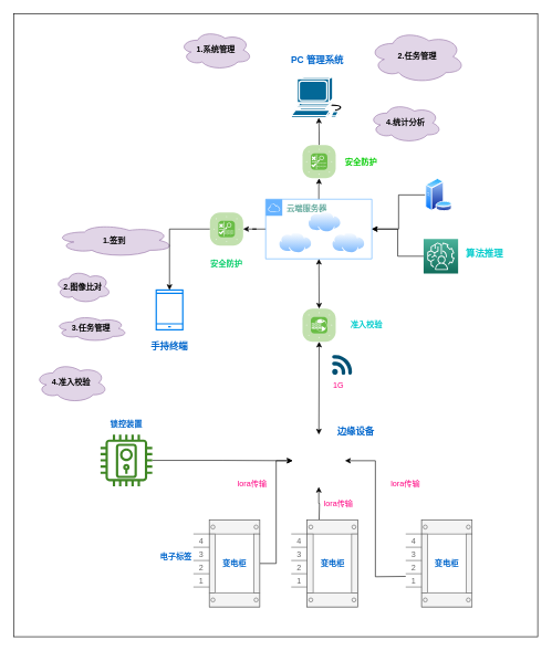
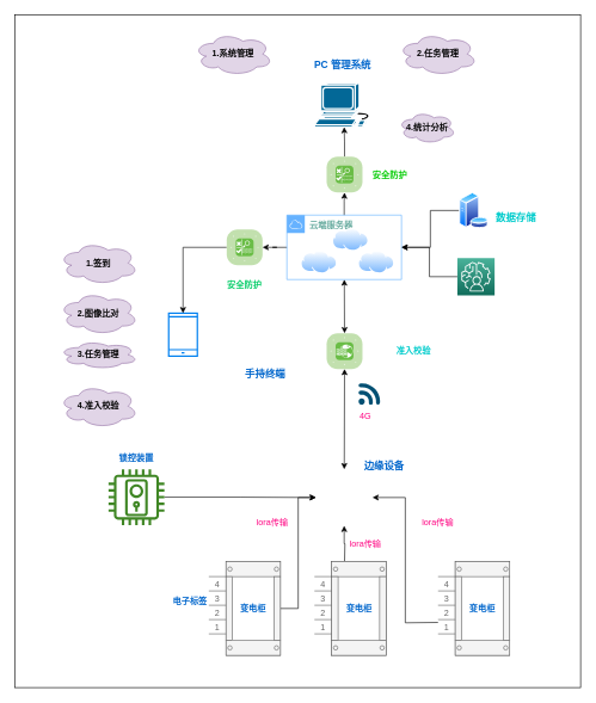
  <mxCell id="0" />
  <mxCell id="1" parent="0" />
  <mxCell id="2" value="" style="rounded=0;whiteSpace=wrap;html=1;fontSize=14;" parent="1" vertex="1"><mxGeometry x="20" y="20" width="790" height="940" as="geometry" /></mxCell>
  <mxCell id="3" style="edgeStyle=orthogonalEdgeStyle;rounded=0;orthogonalLoop=1;jettySize=auto;html=1;entryX=0;entryY=0.5;entryDx=0;entryDy=0;" parent="1" source="4" target="12" edge="1"><mxGeometry relative="1" as="geometry" /></mxCell>
  <mxCell id="4" value="" style="strokeColor=#666666;html=1;verticalLabelPosition=bottom;labelBackgroundColor=#ffffff;verticalAlign=top;outlineConnect=0;shadow=0;dashed=0;shape=mxgraph.rackGeneral.container;fillColor2=#f4f4f4;container=1;collapsible=0;childLayout=rack;allowGaps=1;marginLeft=33;marginRight=9;marginTop=21;marginBottom=22;textColor=#666666;numDisp=ascend;" parent="1" vertex="1"><mxGeometry x="291" y="784" width="100" height="131" as="geometry" /></mxCell>
  <mxCell id="5" value="变电柜" style="text;html=1;strokeColor=none;fillColor=none;align=center;verticalAlign=middle;whiteSpace=wrap;rounded=0;fontStyle=1;fontColor=#0066CC;" parent="4" vertex="1"><mxGeometry x="33" y="50.5" width="58" height="30" as="geometry" /></mxCell>
  <mxCell id="6" style="edgeStyle=orthogonalEdgeStyle;rounded=0;orthogonalLoop=1;jettySize=auto;html=1;" parent="1" source="7" target="12" edge="1"><mxGeometry relative="1" as="geometry" /></mxCell>
  <mxCell id="7" value="" style="sketch=0;outlineConnect=0;fontColor=#232F3E;gradientColor=none;fillColor=#3F8624;strokeColor=none;dashed=0;verticalLabelPosition=bottom;verticalAlign=top;align=center;html=1;fontSize=12;fontStyle=0;aspect=fixed;pointerEvents=1;shape=mxgraph.aws4.door_lock;" parent="1" vertex="1"><mxGeometry x="151" y="655" width="78" height="78" as="geometry" /></mxCell>
  <mxCell id="8" value="锁控装置" style="text;html=1;strokeColor=none;fillColor=none;align=center;verticalAlign=middle;whiteSpace=wrap;rounded=0;fontStyle=1;fontColor=#0066CC;" parent="1" vertex="1"><mxGeometry x="160" y="625" width="60" height="30" as="geometry" /></mxCell>
  <mxCell id="9" style="edgeStyle=orthogonalEdgeStyle;rounded=0;orthogonalLoop=1;jettySize=auto;html=1;" parent="1" target="12" edge="1"><mxGeometry relative="1" as="geometry"><mxPoint x="480.5" y="784" as="sourcePoint" /></mxGeometry></mxCell>
  <mxCell id="10" style="edgeStyle=orthogonalEdgeStyle;rounded=0;orthogonalLoop=1;jettySize=auto;html=1;entryX=1;entryY=0.5;entryDx=0;entryDy=0;" parent="1" target="12" edge="1"><mxGeometry relative="1" as="geometry"><mxPoint x="611" y="869" as="sourcePoint" /></mxGeometry></mxCell>
  <mxCell id="11" value="电子标签" style="text;html=1;strokeColor=none;fillColor=none;align=center;verticalAlign=middle;whiteSpace=wrap;rounded=0;fontStyle=1;fontColor=#0066CC;" parent="1" vertex="1"><mxGeometry x="235" y="825" width="60" height="30" as="geometry" /></mxCell>
  <mxCell id="12" value="" style="shape=image;html=1;verticalAlign=top;verticalLabelPosition=bottom;labelBackgroundColor=#ffffff;imageAspect=0;aspect=fixed;image=https://cdn1.iconfinder.com/data/icons/nuvola2/128x128/apps/kcmpci.png" parent="1" vertex="1"><mxGeometry x="440.5" y="655" width="79" height="79" as="geometry" /></mxCell>
  <mxCell id="13" value="" style="points=[[0.005,0.09,0],[0.08,0,0],[0.76,0.25,0],[1,0.92,0],[0.91,0.995,0],[0.57,0.995,0],[0.045,0.955,0],[0.005,0.43,0]];verticalLabelPosition=bottom;sketch=0;html=1;verticalAlign=top;aspect=fixed;align=center;pointerEvents=1;shape=mxgraph.cisco19.3g_4g_indicator;fillColor=#005073;strokeColor=none;" parent="1" vertex="1"><mxGeometry x="500" y="535" width="30" height="30" as="geometry" /></mxCell>
  <mxCell id="14" value="" style="edgeStyle=orthogonalEdgeStyle;rounded=0;orthogonalLoop=1;jettySize=auto;html=1;" parent="1" source="16" target="40" edge="1"><mxGeometry relative="1" as="geometry" /></mxCell>
  <mxCell id="15" value="" style="edgeStyle=orthogonalEdgeStyle;rounded=0;orthogonalLoop=1;jettySize=auto;html=1;" parent="1" source="16" target="42" edge="1"><mxGeometry relative="1" as="geometry" /></mxCell>
  <mxCell id="16" value="&lt;b&gt;&lt;font color=&quot;#67ab9f&quot;&gt;云端服务器&lt;/font&gt;&lt;/b&gt;" style="sketch=0;outlineConnect=0;gradientColor=none;html=1;whiteSpace=wrap;fontSize=12;fontStyle=0;shape=mxgraph.aws4.group;grIcon=mxgraph.aws4.group_aws_cloud;strokeColor=#66B2FF;fillColor=none;verticalAlign=top;align=left;spacingLeft=30;fontColor=#AAB7B8;dashed=0;" parent="1" vertex="1"><mxGeometry x="400" y="300" width="160" height="90" as="geometry" /></mxCell>
  <mxCell id="17" value="" style="aspect=fixed;perimeter=ellipsePerimeter;html=1;align=center;shadow=0;dashed=0;spacingTop=3;image;image=img/lib/active_directory/internet_cloud.svg;" parent="1" vertex="1"><mxGeometry x="420" y="350" width="50" height="31.5" as="geometry" /></mxCell>
  <mxCell id="18" value="" style="aspect=fixed;perimeter=ellipsePerimeter;html=1;align=center;shadow=0;dashed=0;spacingTop=3;image;image=img/lib/active_directory/internet_cloud.svg;" parent="1" vertex="1"><mxGeometry x="464" y="318.5" width="50" height="31.5" as="geometry" /></mxCell>
- <mxCell id="19" value="1G" style="text;html=1;strokeColor=none;fillColor=none;align=center;verticalAlign=middle;whiteSpace=wrap;rounded=0;fontColor=#FF0080;" parent="1" vertex="1"><mxGeometry x="480" y="567" width="60" height="30" as="geometry" /></mxCell>
+ <mxCell id="19" value="4G" style="text;html=1;strokeColor=none;fillColor=none;align=center;verticalAlign=middle;whiteSpace=wrap;rounded=0;fontColor=#FF0080;" parent="1" vertex="1"><mxGeometry x="480" y="567" width="60" height="30" as="geometry" /></mxCell>
  <mxCell id="20" value="" style="html=1;verticalLabelPosition=bottom;align=center;labelBackgroundColor=#ffffff;verticalAlign=top;strokeWidth=2;strokeColor=#0080F0;shadow=0;dashed=0;shape=mxgraph.ios7.icons.smartphone;" parent="1" vertex="1"><mxGeometry x="235" y="437" width="40" height="60" as="geometry" /></mxCell>
- <mxCell id="21" value="手持终端" style="text;html=1;strokeColor=none;fillColor=none;align=center;verticalAlign=middle;whiteSpace=wrap;rounded=0;fontStyle=1;fontSize=14;fontColor=#0066CC;" parent="1" vertex="1"><mxGeometry x="225" y="507" width="60" height="30" as="geometry" /></mxCell>
+ <mxCell id="21" value="手持终端" style="text;html=1;strokeColor=none;fillColor=none;align=center;verticalAlign=middle;whiteSpace=wrap;rounded=0;fontStyle=1;fontSize=14;fontColor=#0066CC;" parent="1" vertex="1"><mxGeometry x="340" y="507" width="60" height="30" as="geometry" /></mxCell>
  <mxCell id="22" value="" style="shape=mxgraph.cisco.computers_and_peripherals.workstation;html=1;pointerEvents=1;dashed=0;fillColor=#036897;strokeColor=#ffffff;strokeWidth=2;verticalLabelPosition=bottom;verticalAlign=top;align=center;outlineConnect=0;" parent="1" vertex="1"><mxGeometry x="438.5" y="115" width="83" height="62" as="geometry" /></mxCell>
  <mxCell id="23" value="PC 管理系统" style="text;html=1;strokeColor=none;fillColor=none;align=center;verticalAlign=middle;whiteSpace=wrap;rounded=0;fontStyle=1;fontSize=14;fontColor=#0066CC;" parent="1" vertex="1"><mxGeometry x="434" y="75" width="87.5" height="30" as="geometry" /></mxCell>
  <mxCell id="24" value="1.系统管理" style="ellipse;shape=cloud;whiteSpace=wrap;html=1;strokeColor=#9673a6;fontStyle=1;fillColor=#e1d5e7;" parent="1" vertex="1"><mxGeometry x="270" y="45" width="110" height="60" as="geometry" /></mxCell>
- <mxCell id="25" value="2.任务管理" style="ellipse;shape=cloud;whiteSpace=wrap;html=1;strokeColor=#9673a6;fontStyle=1;fillColor=#e1d5e7;" parent="1" vertex="1"><mxGeometry x="555.5" y="45" width="145" height="80" as="geometry" /></mxCell>
- <mxCell id="26" value="4.统计分析" style="ellipse;shape=cloud;whiteSpace=wrap;html=1;strokeColor=#9673a6;fontStyle=1;fillColor=#e1d5e7;" parent="1" vertex="1"><mxGeometry x="555.5" y="155" width="110" height="60" as="geometry" /></mxCell>
- <mxCell id="27" value="1.签到" style="ellipse;shape=cloud;whiteSpace=wrap;html=1;strokeColor=#9673a6;fontStyle=1;fillColor=#e1d5e7;" parent="1" vertex="1"><mxGeometry x="82" y="337" width="180" height="50" as="geometry" /></mxCell>
- <mxCell id="28" value="2.图像比对" style="ellipse;shape=cloud;whiteSpace=wrap;html=1;strokeColor=#9673a6;fontStyle=1;fillColor=#e1d5e7;" parent="1" vertex="1"><mxGeometry x="82" y="407" width="85" height="50" as="geometry" /></mxCell>
+ <mxCell id="25" value="2.任务管理" style="ellipse;shape=cloud;whiteSpace=wrap;html=1;strokeColor=#9673a6;fontStyle=1;fillColor=#e1d5e7;" parent="1" vertex="1"><mxGeometry x="555.5" y="45" width="110" height="60" as="geometry" /></mxCell>
+ <mxCell id="26" value="4.统计分析" style="ellipse;shape=cloud;whiteSpace=wrap;html=1;strokeColor=#9673a6;fontStyle=1;fillColor=#e1d5e7;" parent="1" vertex="1"><mxGeometry x="555.5" y="155" width="80" height="45" as="geometry" /></mxCell>
+ <mxCell id="27" value="1.签到" style="ellipse;shape=cloud;whiteSpace=wrap;html=1;strokeColor=#9673a6;fontStyle=1;fillColor=#e1d5e7;" parent="1" vertex="1"><mxGeometry x="82" y="337" width="110" height="60" as="geometry" /></mxCell>
+ <mxCell id="28" value="2.图像比对" style="ellipse;shape=cloud;whiteSpace=wrap;html=1;strokeColor=#9673a6;fontStyle=1;fillColor=#e1d5e7;" parent="1" vertex="1"><mxGeometry x="82" y="407" width="110" height="60" as="geometry" /></mxCell>
  <mxCell id="29" value="3.任务管理" style="ellipse;shape=cloud;whiteSpace=wrap;html=1;strokeColor=#9673a6;fontStyle=1;fillColor=#e1d5e7;" parent="1" vertex="1"><mxGeometry x="82" y="475" width="110" height="40" as="geometry" /></mxCell>
  <mxCell id="30" value="" style="aspect=fixed;perimeter=ellipsePerimeter;html=1;align=center;shadow=0;dashed=0;spacingTop=3;image;image=img/lib/active_directory/internet_cloud.svg;" parent="1" vertex="1"><mxGeometry x="500" y="350" width="50" height="31.5" as="geometry" /></mxCell>
- <mxCell id="31" value="4.准入校验" style="ellipse;shape=cloud;whiteSpace=wrap;html=1;strokeColor=#9673a6;fontStyle=1;fillColor=#e1d5e7;" parent="1" vertex="1"><mxGeometry x="52" y="547" width="110" height="60" as="geometry" /></mxCell>
+ <mxCell id="31" value="4.准入校验" style="ellipse;shape=cloud;whiteSpace=wrap;html=1;strokeColor=#9673a6;fontStyle=1;fillColor=#e1d5e7;" parent="1" vertex="1"><mxGeometry x="82" y="537" width="110" height="60" as="geometry" /></mxCell>
  <mxCell id="32" style="edgeStyle=orthogonalEdgeStyle;rounded=0;orthogonalLoop=1;jettySize=auto;html=1;fontSize=14;fontColor=#0066CC;" edge="1" parent="1" source="33" target="16"><mxGeometry relative="1" as="geometry" /></mxCell>
  <mxCell id="33" value="" style="aspect=fixed;perimeter=ellipsePerimeter;html=1;align=center;shadow=0;dashed=0;spacingTop=3;image;image=img/lib/active_directory/database_server.svg;strokeColor=#66B2FF;" parent="1" vertex="1"><mxGeometry x="640.5" y="268.5" width="41" height="50" as="geometry" /></mxCell>
  <mxCell id="34" style="edgeStyle=orthogonalEdgeStyle;rounded=0;orthogonalLoop=1;jettySize=auto;html=1;fontSize=14;fontColor=#0066CC;" edge="1" parent="1" source="35" target="16"><mxGeometry relative="1" as="geometry" /></mxCell>
  <mxCell id="35" value="" style="sketch=0;points=[[0,0,0],[0.25,0,0],[0.5,0,0],[0.75,0,0],[1,0,0],[0,1,0],[0.25,1,0],[0.5,1,0],[0.75,1,0],[1,1,0],[0,0.25,0],[0,0.5,0],[0,0.75,0],[1,0.25,0],[1,0.5,0],[1,0.75,0]];outlineConnect=0;fontColor=#232F3E;gradientColor=#4AB29A;gradientDirection=north;fillColor=#116D5B;strokeColor=#ffffff;dashed=0;verticalLabelPosition=bottom;verticalAlign=top;align=center;html=1;fontSize=12;fontStyle=0;aspect=fixed;shape=mxgraph.aws4.resourceIcon;resIcon=mxgraph.aws4.augmented_ai;" parent="1" vertex="1"><mxGeometry x="638" y="360" width="52" height="52" as="geometry" /></mxCell>
- <mxCell id="36" value="算法推理" style="text;html=1;strokeColor=none;fillColor=none;align=center;verticalAlign=middle;whiteSpace=wrap;rounded=0;fontStyle=1;fontSize=14;fontColor=#00CCCC;" parent="1" vertex="1"><mxGeometry x="700" y="367" width="60" height="30" as="geometry" /></mxCell>
+ <mxCell id="37" value="数据存储" style="text;html=1;strokeColor=none;fillColor=none;align=center;verticalAlign=middle;whiteSpace=wrap;rounded=0;fontSize=14;fontStyle=1;fontColor=#00CCCC;" parent="1" vertex="1"><mxGeometry x="690" y="288.5" width="60" height="30" as="geometry" /></mxCell>
  <mxCell id="38" style="edgeStyle=orthogonalEdgeStyle;rounded=0;orthogonalLoop=1;jettySize=auto;html=1;exitX=0.5;exitY=1;exitDx=0;exitDy=0;exitPerimeter=0;" parent="1" source="35" target="35" edge="1"><mxGeometry relative="1" as="geometry" /></mxCell>
  <mxCell id="39" style="edgeStyle=orthogonalEdgeStyle;rounded=0;orthogonalLoop=1;jettySize=auto;html=1;" parent="1" source="40" target="22" edge="1"><mxGeometry relative="1" as="geometry" /></mxCell>
  <mxCell id="40" value="" style="verticalLabelPosition=bottom;sketch=0;html=1;fillColor=#6ABD46;strokeColor=#ffffff;verticalAlign=top;align=center;points=[[0.085,0.085,0],[0.915,0.085,0],[0.915,0.915,0],[0.085,0.915,0],[0.25,0,0],[0.5,0,0],[0.75,0,0],[1,0.25,0],[1,0.5,0],[1,0.75,0],[0.75,1,0],[0.5,1,0],[0.25,1,0],[0,0.75,0],[0,0.5,0],[0,0.25,0]];pointerEvents=1;shape=mxgraph.cisco_safe.compositeIcon;bgIcon=mxgraph.cisco_safe.architecture.generic_appliance;resIcon=mxgraph.cisco_safe.architecture.web_application_firewall;" parent="1" vertex="1"><mxGeometry x="455.5" y="218.5" width="50" height="50" as="geometry" /></mxCell>
  <mxCell id="41" style="edgeStyle=orthogonalEdgeStyle;rounded=0;orthogonalLoop=1;jettySize=auto;html=1;" parent="1" source="42" target="20" edge="1"><mxGeometry relative="1" as="geometry" /></mxCell>
  <mxCell id="42" value="" style="verticalLabelPosition=bottom;sketch=0;html=1;fillColor=#6ABD46;strokeColor=#ffffff;verticalAlign=top;align=center;points=[[0.085,0.085,0],[0.915,0.085,0],[0.915,0.915,0],[0.085,0.915,0],[0.25,0,0],[0.5,0,0],[0.75,0,0],[1,0.25,0],[1,0.5,0],[1,0.75,0],[0.75,1,0],[0.5,1,0],[0.25,1,0],[0,0.75,0],[0,0.5,0],[0,0.25,0]];pointerEvents=1;shape=mxgraph.cisco_safe.compositeIcon;bgIcon=mxgraph.cisco_safe.architecture.generic_appliance;resIcon=mxgraph.cisco_safe.architecture.web_application_firewall;" parent="1" vertex="1"><mxGeometry x="316" y="320" width="50" height="50" as="geometry" /></mxCell>
  <mxCell id="43" value="边缘设备" style="text;html=1;strokeColor=none;fillColor=none;align=center;verticalAlign=middle;whiteSpace=wrap;rounded=0;fontStyle=1;fontSize=14;fontColor=#0066CC;" parent="1" vertex="1"><mxGeometry x="505.5" y="635" width="60" height="30" as="geometry" /></mxCell>
  <mxCell id="44" value="lora传输" style="text;html=1;strokeColor=none;fillColor=none;align=center;verticalAlign=middle;whiteSpace=wrap;rounded=0;fontColor=#FF0080;" parent="1" vertex="1"><mxGeometry x="480" y="745" width="60" height="30" as="geometry" /></mxCell>
  <mxCell id="45" value="lora传输" style="text;html=1;strokeColor=none;fillColor=none;align=center;verticalAlign=middle;whiteSpace=wrap;rounded=0;fontColor=#FF0080;" parent="1" vertex="1"><mxGeometry x="350" y="715" width="60" height="30" as="geometry" /></mxCell>
  <mxCell id="46" value="lora传输" style="text;html=1;strokeColor=none;fillColor=none;align=center;verticalAlign=middle;whiteSpace=wrap;rounded=0;fontColor=#FF0080;" parent="1" vertex="1"><mxGeometry x="580.5" y="715" width="60" height="30" as="geometry" /></mxCell>
  <mxCell id="47" value="" style="verticalLabelPosition=bottom;sketch=0;html=1;fillColor=#6ABD46;strokeColor=#ffffff;verticalAlign=top;align=center;points=[[0.085,0.085,0],[0.915,0.085,0],[0.915,0.915,0],[0.085,0.915,0],[0.25,0,0],[0.5,0,0],[0.75,0,0],[1,0.25,0],[1,0.5,0],[1,0.75,0],[0.75,1,0],[0.5,1,0],[0.25,1,0],[0,0.75,0],[0,0.5,0],[0,0.25,0]];pointerEvents=1;shape=mxgraph.cisco_safe.compositeIcon;bgIcon=mxgraph.cisco_safe.architecture.generic_appliance;resIcon=mxgraph.cisco_safe.architecture.web_application_firewall_2;" parent="1" vertex="1"><mxGeometry x="455.5" y="465" width="50" height="50" as="geometry" /></mxCell>
  <mxCell id="48" value="" style="endArrow=classic;startArrow=classic;html=1;rounded=0;entryX=0.5;entryY=1;entryDx=0;entryDy=0;entryPerimeter=0;" parent="1" source="12" target="47" edge="1"><mxGeometry width="50" height="50" relative="1" as="geometry"><mxPoint x="390" y="595" as="sourcePoint" /><mxPoint x="440" y="545" as="targetPoint" /></mxGeometry></mxCell>
  <mxCell id="49" value="" style="strokeColor=#666666;html=1;verticalLabelPosition=bottom;labelBackgroundColor=#ffffff;verticalAlign=top;outlineConnect=0;shadow=0;dashed=0;shape=mxgraph.rackGeneral.container;fillColor2=#f4f4f4;container=1;collapsible=0;childLayout=rack;allowGaps=1;marginLeft=33;marginRight=9;marginTop=21;marginBottom=22;textColor=#666666;numDisp=ascend;" parent="1" vertex="1"><mxGeometry x="438.5" y="784" width="100" height="131" as="geometry" /></mxCell>
  <mxCell id="50" value="变电柜" style="text;html=1;strokeColor=none;fillColor=none;align=center;verticalAlign=middle;whiteSpace=wrap;rounded=0;fontStyle=1;fontColor=#0066CC;" parent="49" vertex="1"><mxGeometry x="33" y="50.5" width="58" height="30" as="geometry" /></mxCell>
  <mxCell id="51" value="" style="strokeColor=#666666;html=1;verticalLabelPosition=bottom;labelBackgroundColor=#ffffff;verticalAlign=top;outlineConnect=0;shadow=0;dashed=0;shape=mxgraph.rackGeneral.container;fillColor2=#f4f4f4;container=1;collapsible=0;childLayout=rack;allowGaps=1;marginLeft=33;marginRight=9;marginTop=21;marginBottom=22;textColor=#666666;numDisp=ascend;" parent="1" vertex="1"><mxGeometry x="611" y="784" width="100" height="131" as="geometry" /></mxCell>
  <mxCell id="52" value="变电柜" style="text;html=1;strokeColor=none;fillColor=none;align=center;verticalAlign=middle;whiteSpace=wrap;rounded=0;fontStyle=1;fontColor=#0066CC;" parent="51" vertex="1"><mxGeometry x="33" y="50.5" width="58" height="30" as="geometry" /></mxCell>
  <mxCell id="53" value="安全防护" style="text;html=1;strokeColor=none;fillColor=none;align=center;verticalAlign=middle;whiteSpace=wrap;rounded=0;fontStyle=1;fontColor=#00CC66;" parent="1" vertex="1"><mxGeometry x="311" y="382" width="60" height="30" as="geometry" /></mxCell>
  <mxCell id="54" value="安全防护" style="text;html=1;strokeColor=none;fillColor=none;align=center;verticalAlign=middle;whiteSpace=wrap;rounded=0;fontStyle=1;fontColor=#00CC00;" parent="1" vertex="1"><mxGeometry x="514" y="228.5" width="60" height="30" as="geometry" /></mxCell>
  <mxCell id="55" value="" style="endArrow=classic;startArrow=classic;html=1;rounded=0;exitX=0.5;exitY=0;exitDx=0;exitDy=0;exitPerimeter=0;" parent="1" source="47" target="16" edge="1"><mxGeometry width="50" height="50" relative="1" as="geometry"><mxPoint x="390" y="595" as="sourcePoint" /><mxPoint x="440" y="545" as="targetPoint" /></mxGeometry></mxCell>
- <mxCell id="56" value="准入校验" style="text;html=1;strokeColor=none;fillColor=none;align=center;verticalAlign=middle;whiteSpace=wrap;rounded=0;fontStyle=1;fontColor=#00CCCC;" parent="1" vertex="1"><mxGeometry x="521.5" y="475" width="60" height="30" as="geometry" /></mxCell>
+ <mxCell id="56" value="准入校验" style="text;html=1;strokeColor=none;fillColor=none;align=center;verticalAlign=middle;whiteSpace=wrap;rounded=0;fontStyle=1;fontColor=#00CCCC;" parent="1" vertex="1"><mxGeometry x="546.5" y="475" width="60" height="30" as="geometry" /></mxCell>
